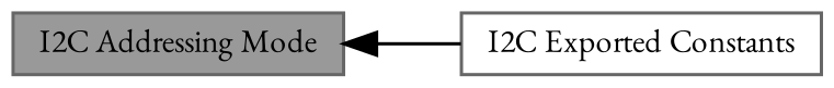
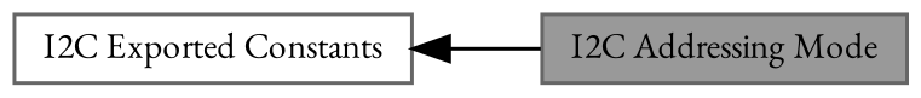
  digraph {
    rankdir=LR
    fontname="EB Garamond"
    node [fontname="EB Garamond" fontsize=10 shape=box style=filled]
    n1 [color=gray40 fillcolor=grey60 fontcolor=black height=0.2 label="I2C Addressing Mode" width=0.4]
    n2 [color=grey40 fillcolor=white height=0.2 label="I2C Exported Constants" width=0.4]
-   n1 -> n2 [dir=back fontname="EB Garamond" fontsize=10 labelfontname=Helvetica labelfontsize=10 shape=plaintext style=solid]
+   n2 -> n1 [dir=back fontname="EB Garamond" fontsize=10 labelfontname=Helvetica labelfontsize=10 shape=plaintext style=solid]
  }
